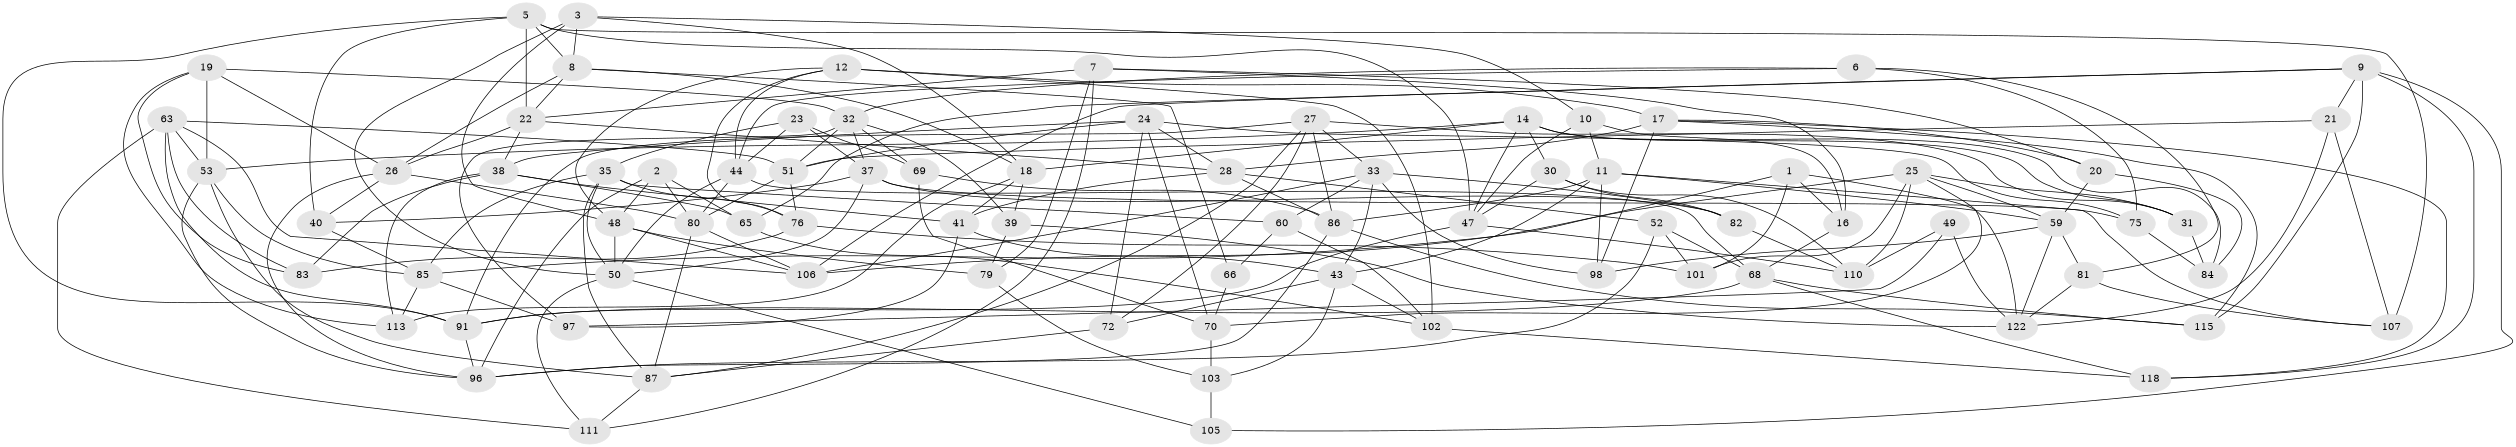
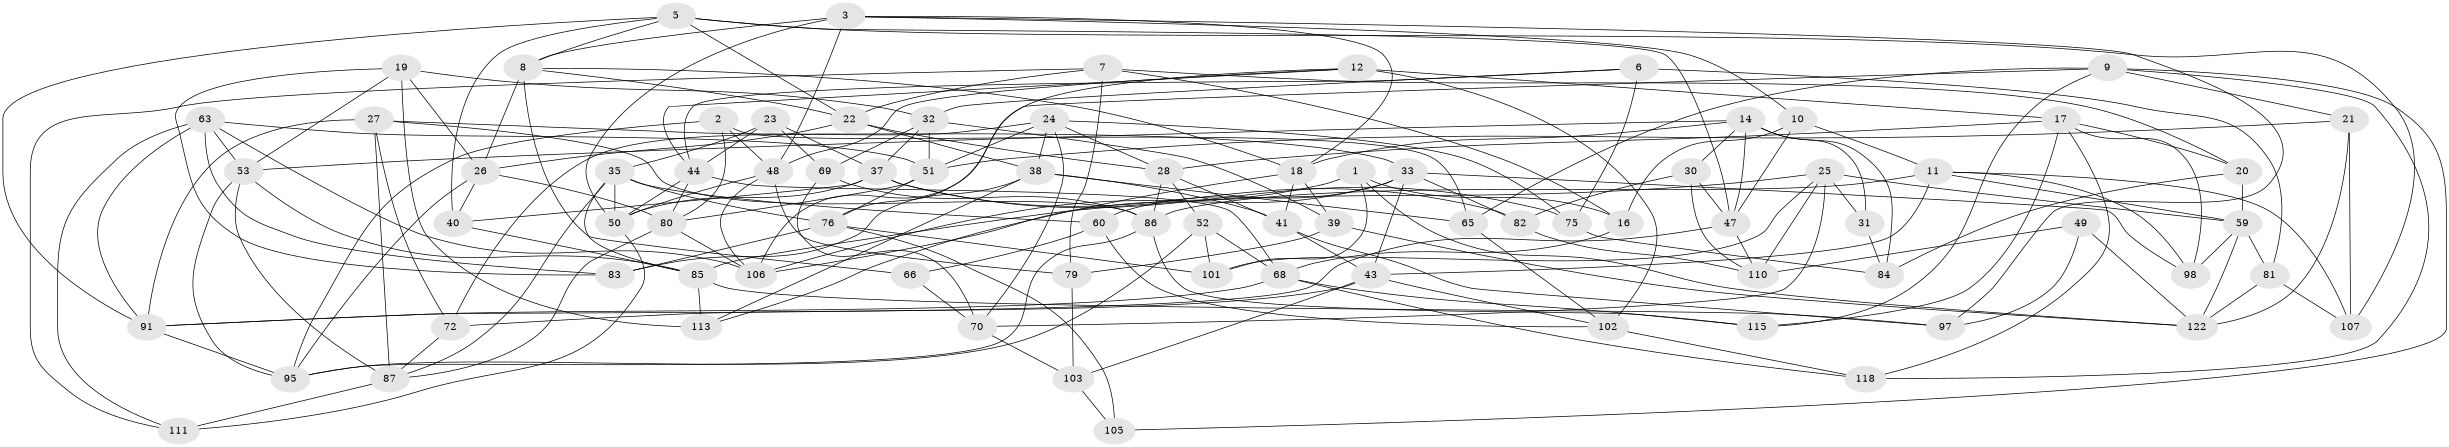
  graph {
    node [color=gray90 style=filled]
    1
    16
    101
    106 [super="+127"]
    122 [super="+126"]
    68 [super="+112"]
    48 [super="+99"]
    50 [super="+78"]
    79
    2
    65
    80 [super="+88"]
-   95 [super="+100" label=96]
+   95 [super="+100"]
    102 [super="+123"]
    87 [super="+119"]
    3 [super="+4"]
    8 [super="+42"]
    10
    18 [super="+109"]
    97
    22 [super="+54"]
    26 [super="+55"]
    66
    47 [super="+116"]
    11 [super="+114"]
    39
    41 [super="+57"]
    113
    111
    5 [super="+63"]
    40 [super="+90"]
    91 [super="+117"]
    107
    28 [super="+29"]
    38 [super="+93"]
    85 [super="+108"]
    110 [super="+124"]
    32 [super="+45"]
    51 [super="+94"]
    37 [super="+73"]
    69
    6
    44 [super="+58"]
    75
    81
    84
    7 [super="+61"]
    20
    59 [super="+89"]
    103
    70 [super="+77"]
    9 [super="+104"]
    21
    105
    115
    118
    43 [super="+96"]
    86 [super="+92"]
    98
    72
    12 [super="+62"]
    17 [super="+56"]
    76 [super="+121"]
    83
    n65 [label=63 super="+36"]
    53 [super="+125"]
    14 [super="+71"]
    30
    31
    82
    52
    19 [super="+34"]
    35 [super="+46"]
    60
    23
    24 [super="+67"]
    25 [super="+64"]
    27 [super="+120"]
    33 [super="+74"]
    49
    1 -- 16
    1 -- 101
    1 -- 106
    1 -- 122
    16 -- 68
    68 -- 91
    68 -- 115
    68 -- 118
    48 -- 106
    48 -- 50
    48 -- 79
    50 -- 111
    79 -- 103
    2 -- 48
    2 -- 65
    2 -- 80
    2 -- 95
    65 -- 102
    80 -- 106
    80 -- 87
    102 -- 118
    87 -- 111
    3 -- 48
    3 -- 50
    3 -- 8
    3 -- 10
    3 -- 18
-   32 -- 97
+   3 -- 97
    8 -- 18
    8 -- 22
    8 -- 26
    8 -- 66
    10 -- 16
    10 -- 47
    10 -- 11
    18 -- 39
    18 -- 41
    18 -- 113
    22 -- 26
    22 -- 28
    22 -- 38
    26 -- 80
    26 -- 95
    26 -- 40
    66 -- 70
    47 -- 91
    47 -- 110
    11 -- 107
    11 -- 59
    11 -- 43
    11 -- 86
    11 -- 98
    39 -- 122
    39 -- 79
    41 -- 97
    41 -- 43
    5 -- 8
    5 -- 22
    5 -- 47
    5 -- 40
    5 -- 91
    5 -- 107
    40 -- 85
    91 -- 95
    28 -- 41
    28 -- 86
    28 -- 52
    38 -- 65
    38 -- 41
    38 -- 113
    38 -- 83
    85 -- 97
    85 -- 113
    32 -- 39
    32 -- 51
    32 -- 37
    32 -- 69
    51 -- 80
    51 -- 76
    37 -- 50
    37 -- 40
    37 -- 75
    37 -- 82
    69 -- 70
    69 -- 86
    6 -- 32
    6 -- 44
    6 -- 75
    6 -- 81
    44 -- 68
    44 -- 50
    44 -- 80
    75 -- 84
    81 -- 122
    81 -- 107
    7 -- 16
    7 -- 79
    7 -- 22
    7 -- 111
    7 -- 20
    20 -- 84
    20 -- 59
    59 -- 122
    59 -- 81
    59 -- 98
    103 -- 105
    70 -- 103
    9 -- 106
    9 -- 65
    9 -- 21
    9 -- 105
    9 -- 115
    9 -- 118
    21 -- 122
    21 -- 107
    21 -- 51
    43 -- 102
    43 -- 103
    43 -- 72
    86 -- 95
    86 -- 115
    72 -- 87
    12 -- 48
    12 -- 102 [weight=2]
    12 -- 44
    12 -- 17
    12 -- 76
    17 -- 28
    17 -- 20
    17 -- 115
    17 -- 118
    17 -- 98
    76 -- 101
-   50 -- 105
+   76 -- 105
    76 -- 83
    n65 -- 106
    n65 -- 111
    n65 -- 91
    n65 -- 51
    n65 -- 83
    n65 -- 53
    53 -- 95
    53 -- 87
    53 -- 85
    14 -- 18
    14 -- 47
    14 -- 84
    14 -- 53
    14 -- 30
    14 -- 31
    30 -- 47
    30 -- 110
    30 -- 82
    31 -- 84
    82 -- 110
    52 -- 101
    52 -- 68
    52 -- 95
    19 -- 26
    19 -- 113
    19 -- 32
    19 -- 83
    19 -- 53
    35 -- 50
    35 -- 87
    35 -- 85
    35 -- 76
    35 -- 60
    60 -- 102
    60 -- 66
    23 -- 37
    23 -- 69
    23 -- 44
    23 -- 35
    24 -- 28
    24 -- 38
    24 -- 51
    24 -- 75
    24 -- 70
    24 -- 72
    25 -- 101
    25 -- 85
    25 -- 110
    25 -- 59
    25 -- 70
    25 -- 31
    27 -- 87
    27 -- 91
    27 -- 86
    27 -- 72
-   27 -- 31
    27 -- 33
    33 -- 106
    33 -- 43
    33 -- 98
    33 -- 82
    33 -- 60
    49 -- 122
    49 -- 97
    49 -- 110 [weight=2]
  }
